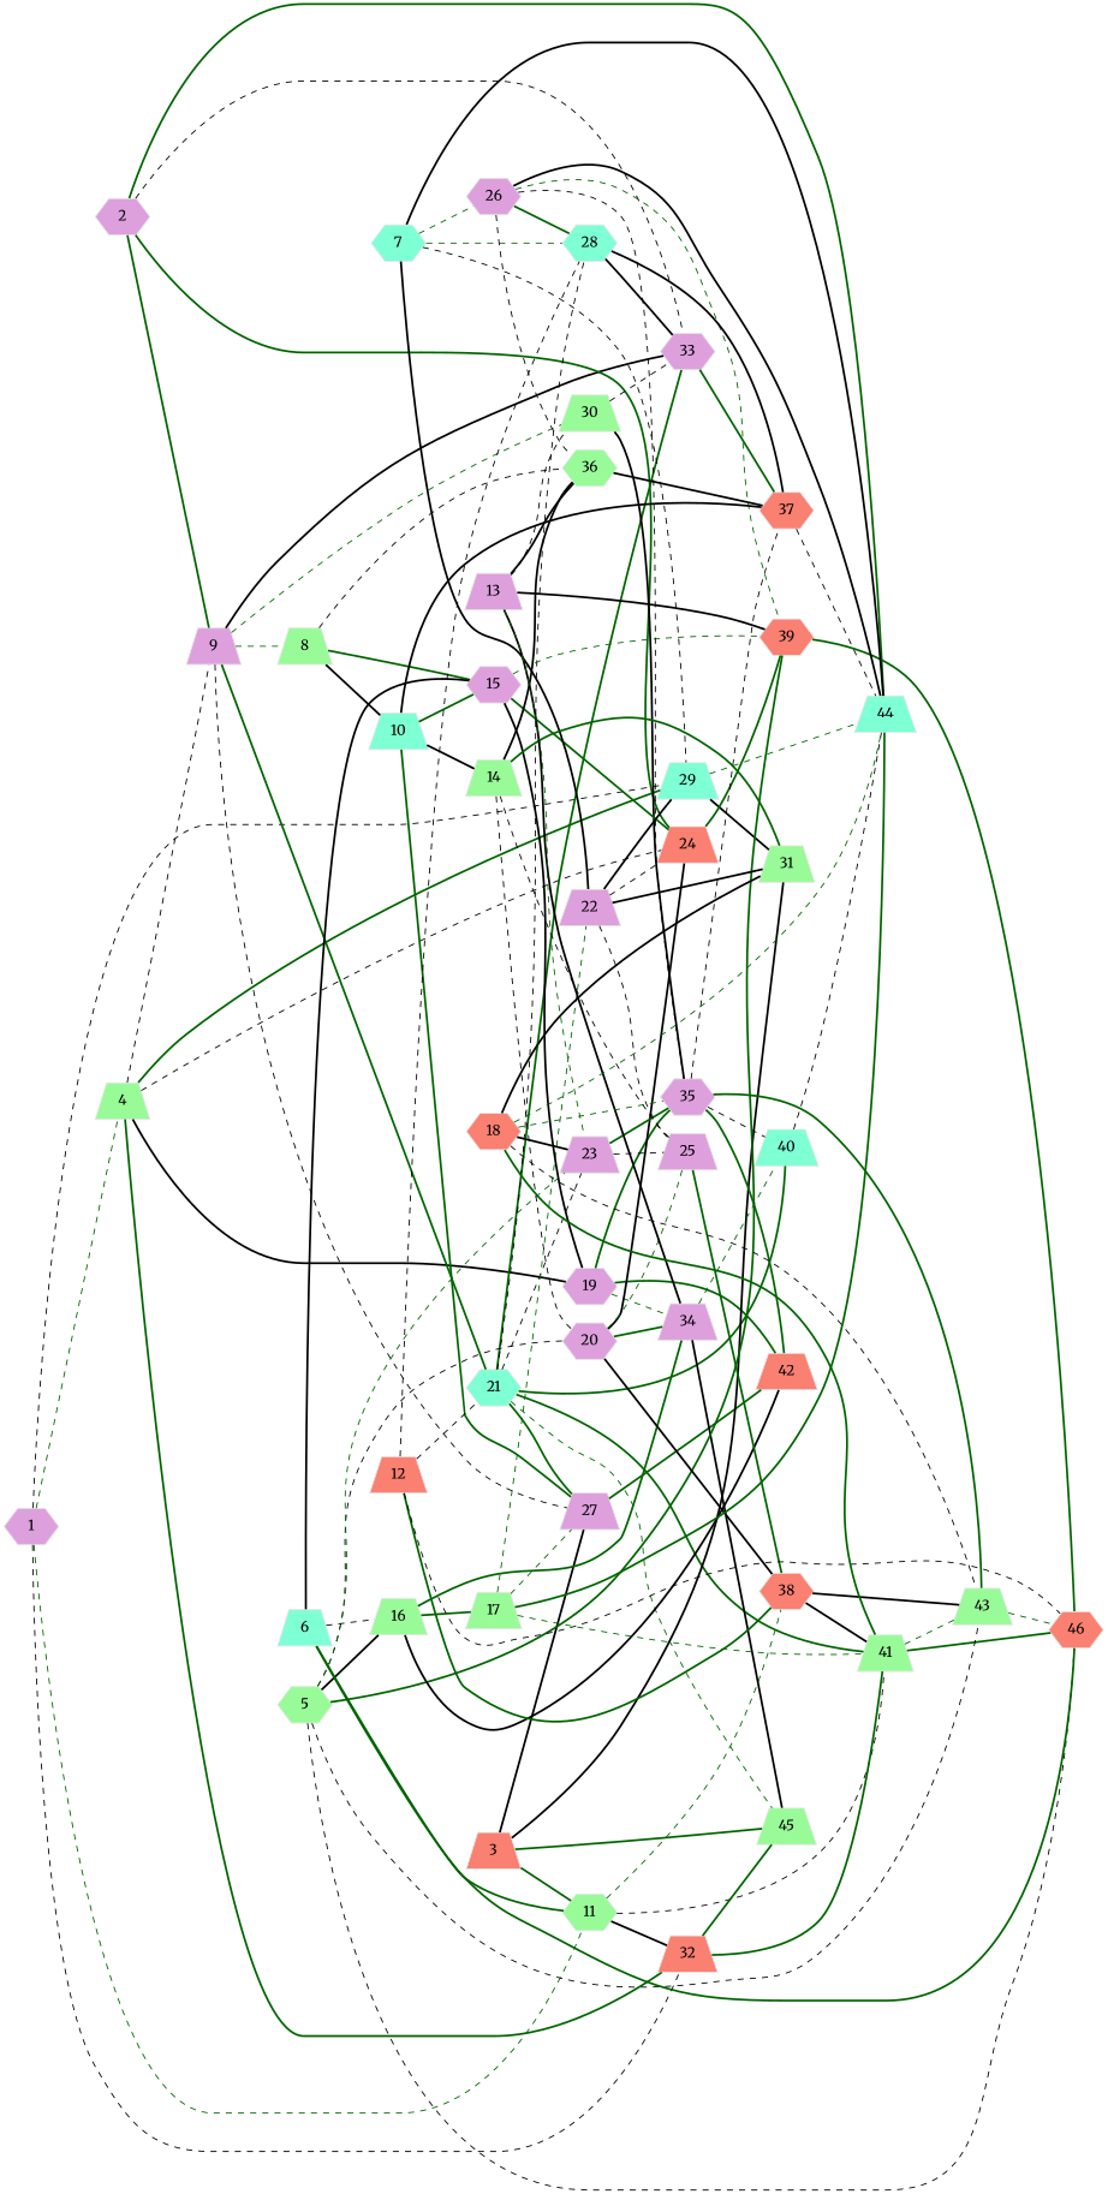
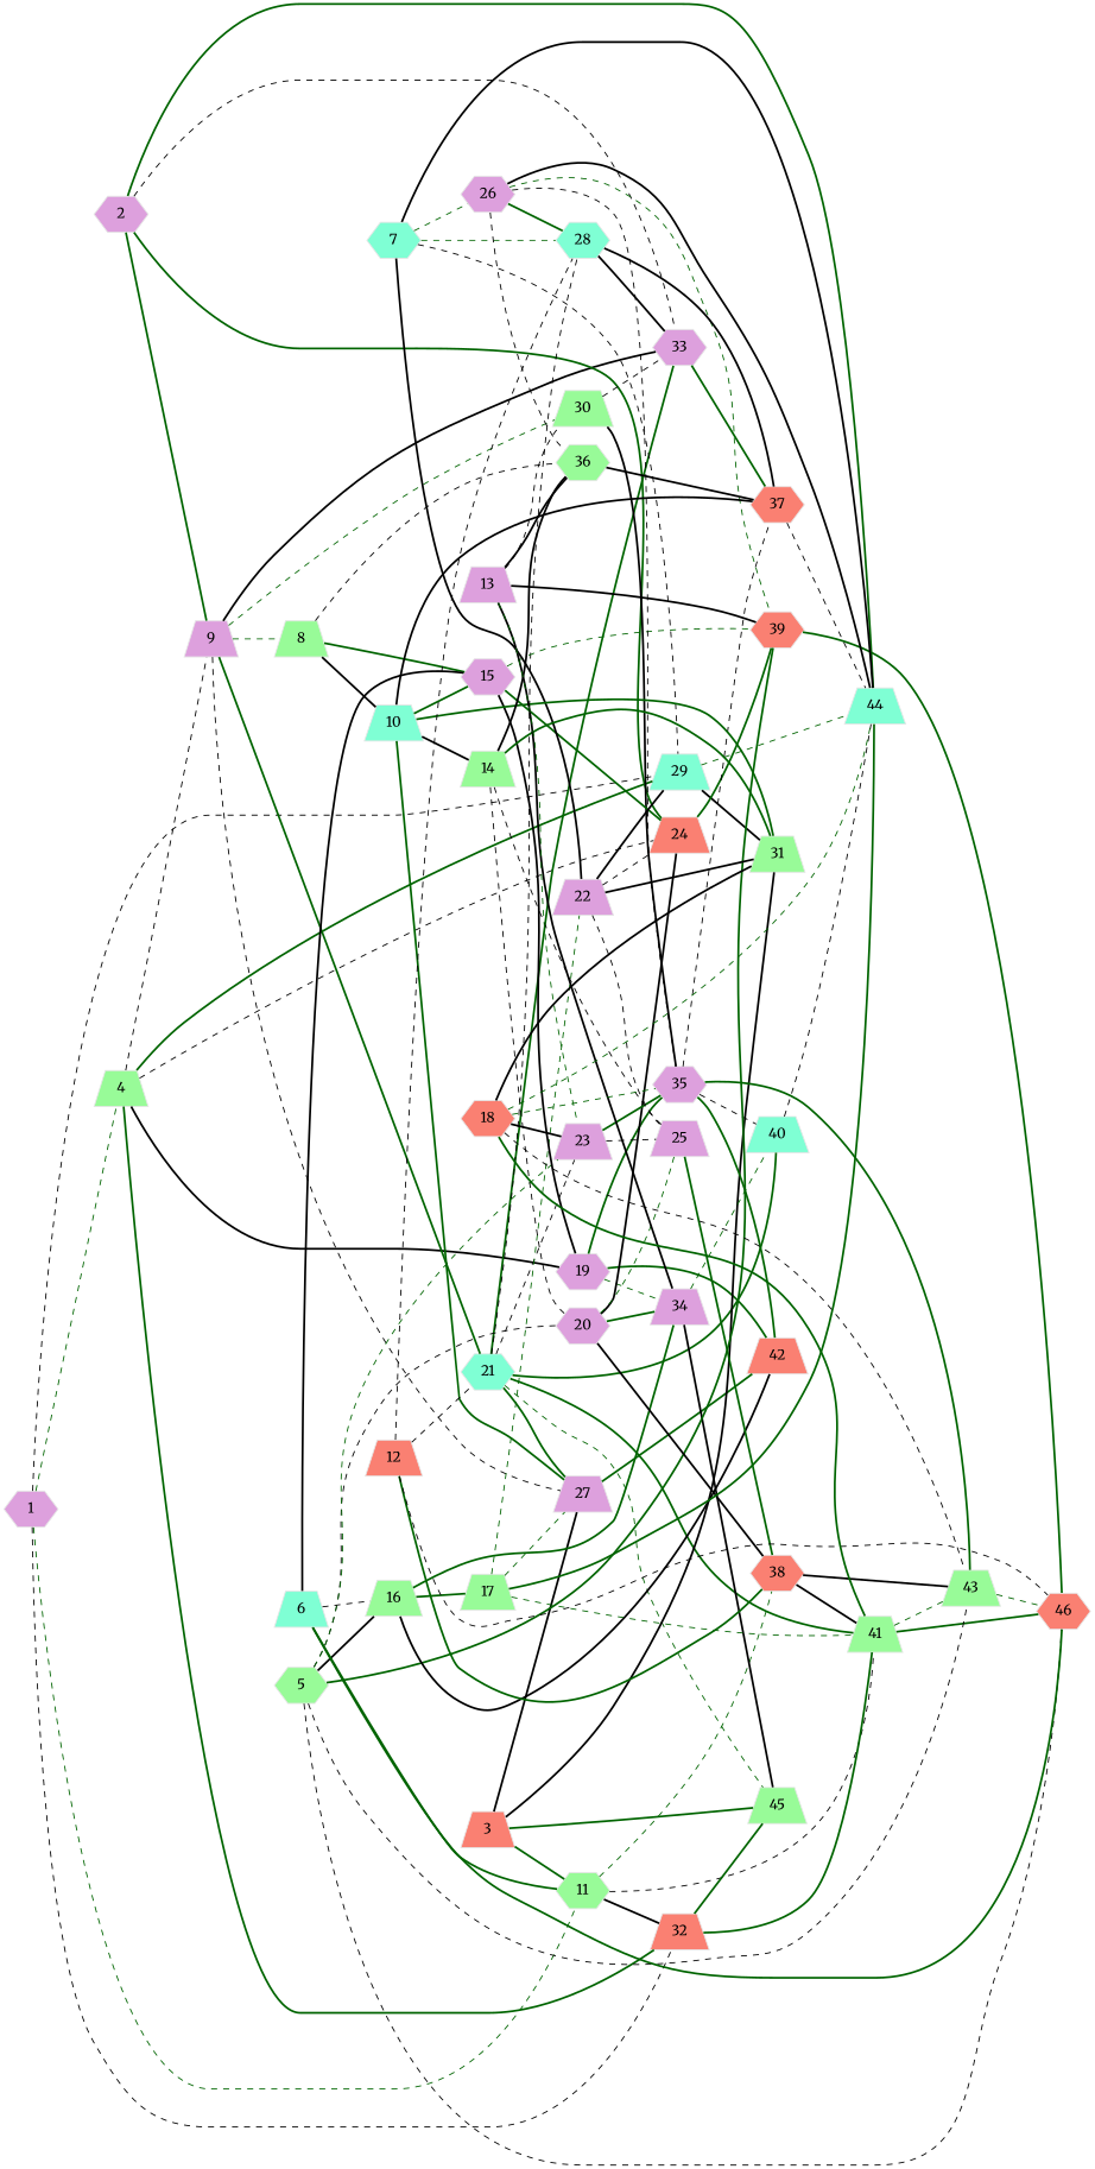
  graph {
    fontname=Merriweather
    rankdir=LR
    node [color=gray90 fillcolor=plum fontname=Merriweather shape=trapezium style=filled]
    edge [color=black fontname=Merriweather style=bold weight=1.0]
    1 [shape=hexagon]
    4 [fillcolor=palegreen]
    11 [fillcolor=palegreen shape=hexagon]
    29 [fillcolor=aquamarine]
    32 [fillcolor=salmon]
    9
    24 [fillcolor=salmon]
    19 [shape=hexagon]
    38 [fillcolor=salmon shape=hexagon]
    41 [fillcolor=palegreen]
    44 [fillcolor=aquamarine]
    31 [fillcolor=palegreen]
    45 [fillcolor=palegreen]
    2 [shape=hexagon]
    33 [shape=hexagon]
    27
    8 [fillcolor=palegreen]
    21 [fillcolor=aquamarine shape=hexagon]
    30 [fillcolor=palegreen]
    39 [fillcolor=salmon shape=hexagon]
    37 [fillcolor=salmon shape=hexagon]
    3 [fillcolor=salmon]
    42 [fillcolor=salmon]
    34
    35 [shape=hexagon]
    5 [fillcolor=palegreen shape=hexagon]
    16 [fillcolor=palegreen]
    20 [shape=hexagon]
    23
    43 [fillcolor=palegreen]
    46 [fillcolor=salmon shape=hexagon]
    17 [fillcolor=palegreen]
    25
    6 [fillcolor=aquamarine]
    15 [shape=hexagon]
    7 [fillcolor=aquamarine shape=hexagon]
    22
    26 [shape=hexagon]
    28 [fillcolor=aquamarine shape=hexagon]
    10 [fillcolor=aquamarine]
    36 [fillcolor=palegreen shape=hexagon]
    14 [fillcolor=palegreen]
    40 [fillcolor=aquamarine]
    12 [fillcolor=salmon]
    13
    18 [fillcolor=salmon shape=hexagon]
    1 -- 4 [color=darkgreen style=dashed]
    1 -- 11 [color=darkgreen style=dashed]
    1 -- 29 [style=dashed]
    1 -- 32 [style=dashed]
    4 -- 29 [color=darkgreen]
    4 -- 32 [color=darkgreen]
    4 -- 9 [style=dashed]
    4 -- 24 [style=dashed]
    4 -- 19
    11 -- 32
    11 -- 38 [color=darkgreen style=dashed]
    11 -- 41 [style=dashed]
    29 -- 44 [color=darkgreen style=dashed]
    29 -- 31
    32 -- 41 [color=darkgreen]
    32 -- 45 [color=darkgreen weight=2.0]
    9 -- 33
    9 -- 27 [style=dashed]
    9 -- 8 [color=darkgreen style=dashed]
    9 -- 21 [color=darkgreen]
    9 -- 30 [color=darkgreen style=dashed]
    24 -- 39 [color=darkgreen]
    19 -- 42 [color=darkgreen]
    19 -- 34 [color=darkgreen style=dashed]
    19 -- 35 [color=darkgreen weight=2.0]
    38 -- 41
    38 -- 43
    41 -- 43 [color=darkgreen style=dashed]
    41 -- 46 [color=darkgreen]
    2 -- 9 [color=darkgreen]
    2 -- 24 [color=darkgreen]
    2 -- 44 [color=darkgreen]
    2 -- 33 [style=dashed]
    33 -- 37 [color=darkgreen]
    27 -- 42 [color=darkgreen]
    8 -- 15 [color=darkgreen]
    8 -- 10
    8 -- 36 [style=dashed]
    21 -- 41 [color=darkgreen]
    21 -- 45 [color=darkgreen style=dashed weight=2.0]
    21 -- 33 [color=darkgreen]
    21 -- 27 [color=darkgreen]
    21 -- 23 [style=dashed]
    21 -- 28 [style=dashed]
    21 -- 40 [color=darkgreen]
    30 -- 33 [style=dashed]
    30 -- 35
    39 -- 46 [color=darkgreen]
    37 -- 44 [style=dashed]
    3 -- 11 [color=darkgreen]
    3 -- 31
    3 -- 45 [color=darkgreen]
    3 -- 27
    34 -- 45
    34 -- 40 [color=darkgreen style=dashed]
    35 -- 37 [style=dashed]
    35 -- 42 [color=darkgreen]
    35 -- 43 [color=darkgreen]
    35 -- 40 [style=dashed]
    5 -- 39 [color=darkgreen]
    5 -- 16
    5 -- 20 [style=dashed]
    5 -- 23 [color=darkgreen style=dashed]
    5 -- 43 [style=dashed]
    5 -- 46 [style=dashed]
    16 -- 42
    16 -- 34 [color=darkgreen]
    16 -- 17 [color=darkgreen weight=2.0]
    20 -- 24
    20 -- 38
    20 -- 34 [color=darkgreen]
    20 -- 25 [color=darkgreen style=dashed]
    23 -- 35 [color=darkgreen]
    23 -- 25 [style=dashed]
    43 -- 46 [color=darkgreen style=dashed]
    17 -- 41 [color=darkgreen style=dashed]
    17 -- 44 [color=darkgreen]
    17 -- 27 [color=darkgreen style=dashed]
    17 -- 22 [color=darkgreen style=dashed]
    25 -- 38 [color=darkgreen]
    6 -- 11 [color=darkgreen]
    6 -- 16 [style=dashed]
    6 -- 46 [color=darkgreen]
    6 -- 15
    15 -- 24 [color=darkgreen]
    15 -- 19
    15 -- 39 [color=darkgreen style=dashed]
    7 -- 29 [style=dashed]
    7 -- 44
    7 -- 22
    7 -- 26 [color=darkgreen style=dashed]
    7 -- 28 [color=darkgreen style=dashed]
    22 -- 29
    22 -- 24 [style=dashed]
    22 -- 31
    22 -- 25 [style=dashed]
    26 -- 44
    26 -- 39 [color=darkgreen style=dashed]
    26 -- 35 [style=dashed]
    26 -- 28 [color=darkgreen]
    26 -- 36 [style=dashed]
    28 -- 33
    28 -- 37
+   10 -- 31 [color=darkgreen]
    10 -- 27 [color=darkgreen]
    10 -- 37
    10 -- 15 [color=darkgreen]
    10 -- 14
    36 -- 37
    14 -- 31 [color=darkgreen]
    14 -- 20 [style=dashed]
    14 -- 25 [style=dashed weight=2.0]
    14 -- 36
    40 -- 44 [style=dashed]
    12 -- 38 [color=darkgreen]
    12 -- 21 [style=dashed]
    12 -- 46 [style=dashed]
    12 -- 28 [style=dashed]
    13 -- 30 [style=dashed]
    13 -- 39
    13 -- 34
    13 -- 23 [color=darkgreen style=dashed]
    13 -- 36 [weight=2.0]
    18 -- 41 [color=darkgreen]
    18 -- 44 [color=darkgreen style=dashed]
    18 -- 31
    18 -- 35 [color=darkgreen style=dashed]
    18 -- 23
    18 -- 43 [style=dashed]
  }
